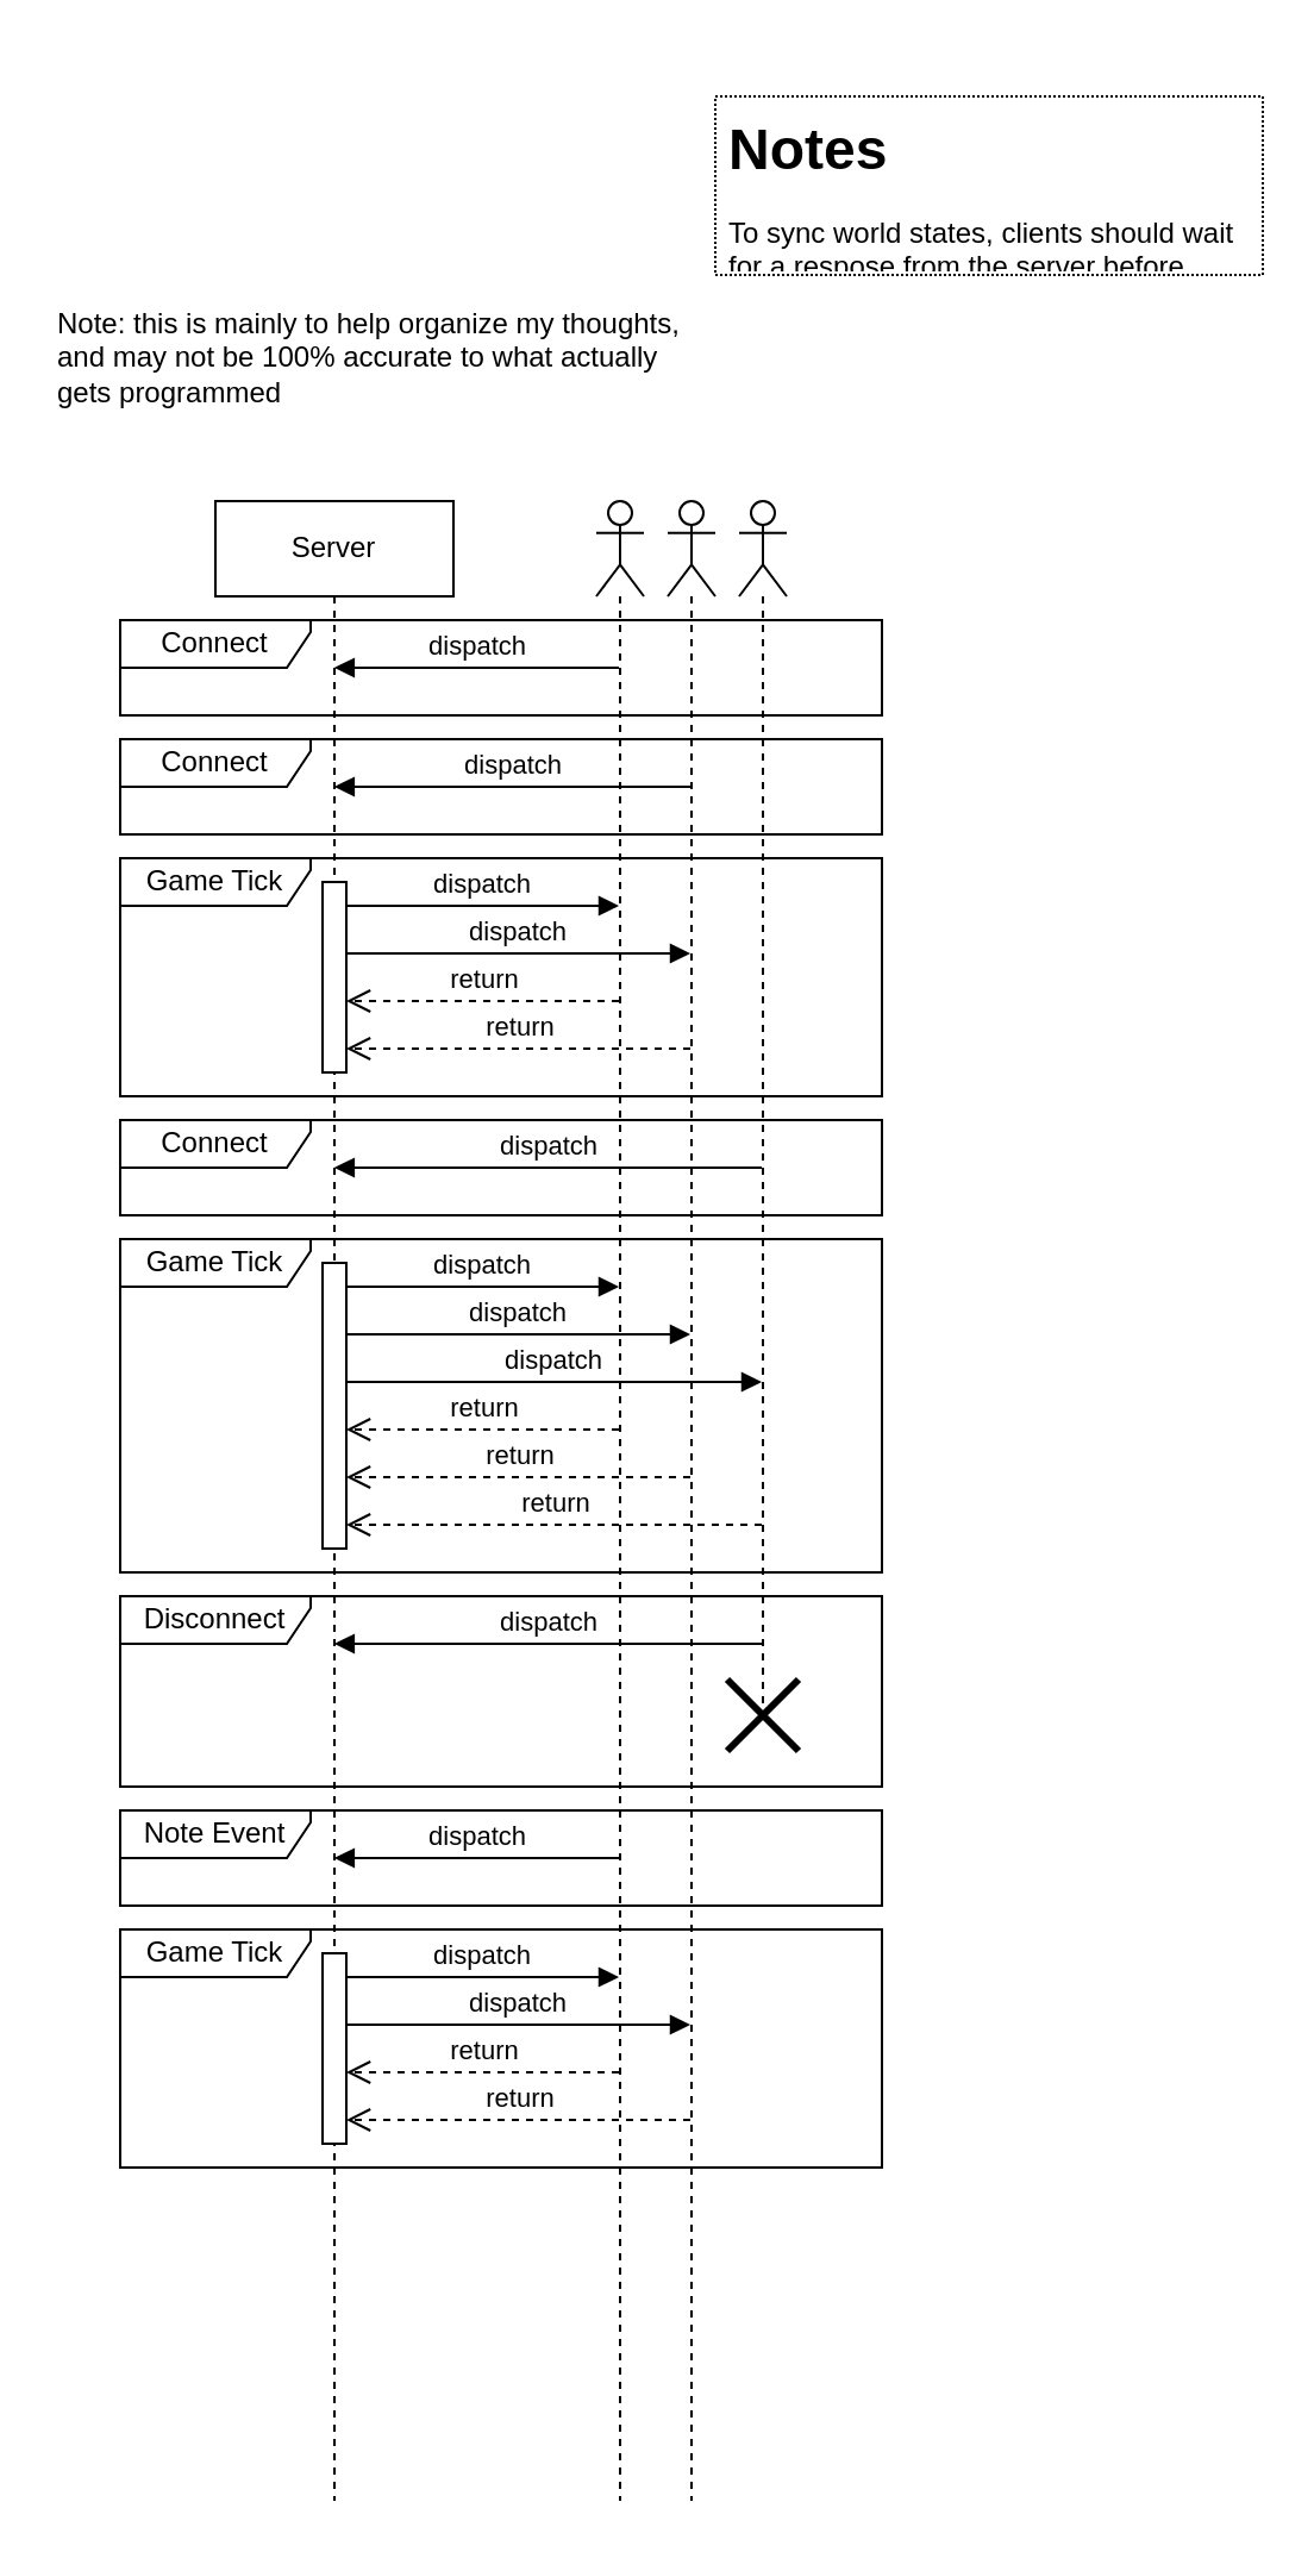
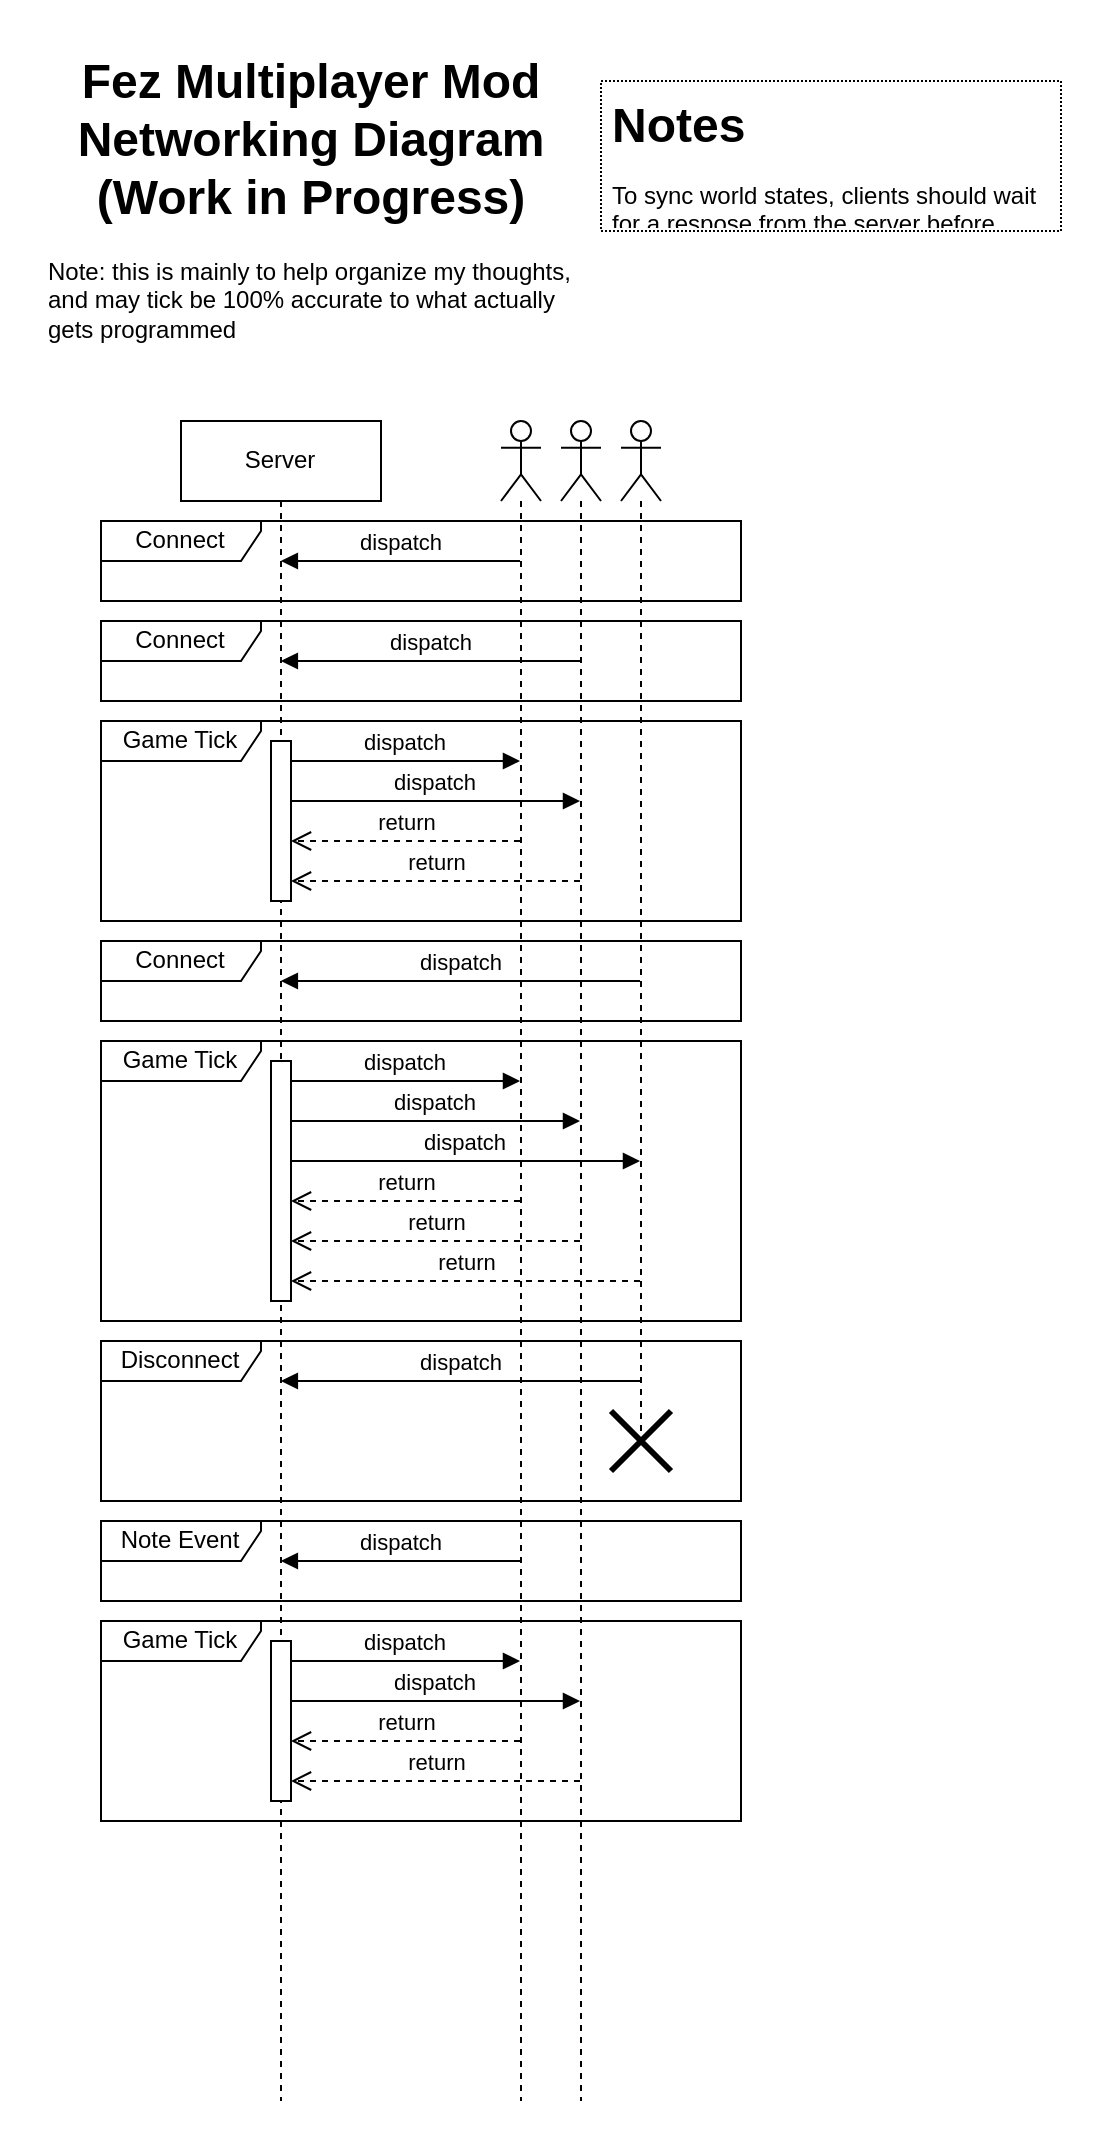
  <mxCell id="0" />
  <mxCell id="1" parent="0" />
  <mxCell id="2" value="" style="shape=umlLifeline;perimeter=lifelinePerimeter;whiteSpace=wrap;html=1;container=1;dropTarget=0;collapsible=0;recursiveResize=0;outlineConnect=0;portConstraint=eastwest;newEdgeStyle={&quot;curved&quot;:0,&quot;rounded&quot;:0};participant=umlActor;" parent="1" vertex="1"><mxGeometry x="250" y="210" width="20" height="840" as="geometry" /></mxCell>
  <mxCell id="3" value="Server" style="shape=umlLifeline;perimeter=lifelinePerimeter;whiteSpace=wrap;html=1;container=1;dropTarget=0;collapsible=0;recursiveResize=0;outlineConnect=0;portConstraint=eastwest;newEdgeStyle={&quot;curved&quot;:0,&quot;rounded&quot;:0};" parent="1" vertex="1"><mxGeometry x="90" y="210" width="100" height="840" as="geometry" /></mxCell>
  <mxCell id="4" value="dispatch" style="html=1;verticalAlign=bottom;endArrow=block;curved=0;rounded=0;" parent="1" edge="1"><mxGeometry relative="1" as="geometry"><mxPoint x="259.5" y="780" as="sourcePoint" /><mxPoint x="139.929" y="780" as="targetPoint" /></mxGeometry></mxCell>
  <mxCell id="5" value="" style="shape=umlLifeline;perimeter=lifelinePerimeter;whiteSpace=wrap;html=1;container=1;dropTarget=0;collapsible=0;recursiveResize=0;outlineConnect=0;portConstraint=eastwest;newEdgeStyle={&quot;curved&quot;:0,&quot;rounded&quot;:0};participant=umlActor;" parent="1" vertex="1"><mxGeometry x="280" y="210" width="20" height="840" as="geometry" /></mxCell>
  <mxCell id="6" value="" style="shape=umlLifeline;perimeter=lifelinePerimeter;whiteSpace=wrap;html=1;container=1;dropTarget=0;collapsible=0;recursiveResize=0;outlineConnect=0;portConstraint=eastwest;newEdgeStyle={&quot;curved&quot;:0,&quot;rounded&quot;:0};participant=umlActor;" parent="1" vertex="1"><mxGeometry x="310" y="210" width="20" height="510" as="geometry" /></mxCell>
  <mxCell id="7" value="return" style="html=1;verticalAlign=bottom;endArrow=open;dashed=1;endSize=8;curved=0;rounded=0;" parent="1" target="18" edge="1"><mxGeometry x="-0.004" relative="1" as="geometry"><mxPoint x="140.024" y="600" as="targetPoint" /><mxPoint x="259.5" y="600" as="sourcePoint" /><mxPoint as="offset" /></mxGeometry></mxCell>
  <mxCell id="8" value="dispatch" style="html=1;verticalAlign=bottom;endArrow=block;curved=0;rounded=0;" parent="1" source="18" edge="1"><mxGeometry relative="1" as="geometry"><mxPoint x="140" y="540" as="sourcePoint" /><mxPoint x="259.5" y="540" as="targetPoint" /></mxGeometry></mxCell>
  <mxCell id="9" value="dispatch" style="html=1;verticalAlign=bottom;endArrow=block;curved=0;rounded=0;" parent="1" source="18" edge="1"><mxGeometry relative="1" as="geometry"><mxPoint x="140" y="560" as="sourcePoint" /><mxPoint x="289.5" y="560" as="targetPoint" /></mxGeometry></mxCell>
  <mxCell id="10" value="dispatch" style="html=1;verticalAlign=bottom;endArrow=block;curved=0;rounded=0;" parent="1" source="18" edge="1"><mxGeometry relative="1" as="geometry"><mxPoint x="140" y="580" as="sourcePoint" /><mxPoint x="319.5" y="580" as="targetPoint" /></mxGeometry></mxCell>
  <mxCell id="11" value="return" style="html=1;verticalAlign=bottom;endArrow=open;dashed=1;endSize=8;curved=0;rounded=0;" parent="1" target="18" edge="1"><mxGeometry x="-0.004" relative="1" as="geometry"><mxPoint x="140.004" y="620" as="targetPoint" /><mxPoint x="289.5" y="620" as="sourcePoint" /><mxPoint as="offset" /></mxGeometry></mxCell>
  <mxCell id="12" value="return" style="html=1;verticalAlign=bottom;endArrow=open;dashed=1;endSize=8;curved=0;rounded=0;" parent="1" target="18" edge="1"><mxGeometry x="-0.004" relative="1" as="geometry"><mxPoint x="140.004" y="640" as="targetPoint" /><mxPoint x="319.5" y="640" as="sourcePoint" /><mxPoint as="offset" /></mxGeometry></mxCell>
  <mxCell id="13" value="Note Event" style="shape=umlFrame;whiteSpace=wrap;html=1;pointerEvents=0;width=80;height=20;" parent="1" vertex="1"><mxGeometry x="50" y="760" width="320" height="40" as="geometry" /></mxCell>
  <mxCell id="14" value="Game Tick" style="shape=umlFrame;whiteSpace=wrap;html=1;pointerEvents=0;width=80;height=20;" parent="1" vertex="1"><mxGeometry x="50" y="520" width="320" height="140" as="geometry" /></mxCell>
  <mxCell id="15" value="Disconnect" style="shape=umlFrame;whiteSpace=wrap;html=1;pointerEvents=0;width=80;height=20;" parent="1" vertex="1"><mxGeometry x="50" y="670" width="320" height="80" as="geometry" /></mxCell>
  <mxCell id="16" value="dispatch" style="html=1;verticalAlign=bottom;endArrow=block;curved=0;rounded=0;" parent="1" edge="1"><mxGeometry relative="1" as="geometry"><mxPoint x="319.5" y="690" as="sourcePoint" /><mxPoint x="139.929" y="690" as="targetPoint" /></mxGeometry></mxCell>
  <mxCell id="17" value="" style="shape=umlDestroy;whiteSpace=wrap;html=1;strokeWidth=3;targetShapes=umlLifeline;" parent="1" vertex="1"><mxGeometry x="305" y="705" width="30" height="30" as="geometry" /></mxCell>
  <mxCell id="18" value="" style="html=1;points=[[0,0,0,0,5],[0,1,0,0,-5],[1,0,0,0,5],[1,1,0,0,-5]];perimeter=orthogonalPerimeter;outlineConnect=0;targetShapes=umlLifeline;portConstraint=eastwest;newEdgeStyle={&quot;curved&quot;:0,&quot;rounded&quot;:0};" parent="1" vertex="1"><mxGeometry x="135" y="530" width="10" height="120" as="geometry" /></mxCell>
  <mxCell id="19" value="Connect" style="shape=umlFrame;whiteSpace=wrap;html=1;pointerEvents=0;width=80;height=20;" parent="1" vertex="1"><mxGeometry x="50" y="260" width="320" height="40" as="geometry" /></mxCell>
  <mxCell id="20" value="dispatch" style="html=1;verticalAlign=bottom;endArrow=block;curved=0;rounded=0;" parent="1" edge="1"><mxGeometry relative="1" as="geometry"><mxPoint x="259.5" y="280" as="sourcePoint" /><mxPoint x="139.929" y="280" as="targetPoint" /></mxGeometry></mxCell>
  <mxCell id="21" value="return" style="html=1;verticalAlign=bottom;endArrow=open;dashed=1;endSize=8;curved=0;rounded=0;" parent="1" edge="1"><mxGeometry x="-0.004" relative="1" as="geometry"><mxPoint x="145" y="420" as="targetPoint" /><mxPoint x="259.5" y="420" as="sourcePoint" /><mxPoint as="offset" /></mxGeometry></mxCell>
  <mxCell id="22" value="dispatch" style="html=1;verticalAlign=bottom;endArrow=block;curved=0;rounded=0;" parent="1" source="26" edge="1"><mxGeometry relative="1" as="geometry"><mxPoint x="140" y="380" as="sourcePoint" /><mxPoint x="259.5" y="380" as="targetPoint" /></mxGeometry></mxCell>
  <mxCell id="23" value="dispatch" style="html=1;verticalAlign=bottom;endArrow=block;curved=0;rounded=0;" parent="1" source="26" edge="1"><mxGeometry relative="1" as="geometry"><mxPoint x="140" y="400" as="sourcePoint" /><mxPoint x="289.5" y="400" as="targetPoint" /></mxGeometry></mxCell>
  <mxCell id="24" value="return" style="html=1;verticalAlign=bottom;endArrow=open;dashed=1;endSize=8;curved=0;rounded=0;" parent="1" edge="1"><mxGeometry x="-0.004" relative="1" as="geometry"><mxPoint x="145" y="440" as="targetPoint" /><mxPoint x="289.5" y="440" as="sourcePoint" /><mxPoint as="offset" /></mxGeometry></mxCell>
  <mxCell id="25" value="Game Tick" style="shape=umlFrame;whiteSpace=wrap;html=1;pointerEvents=0;width=80;height=20;" parent="1" vertex="1"><mxGeometry x="50" y="360" width="320" height="100" as="geometry" /></mxCell>
  <mxCell id="26" value="" style="html=1;points=[[0,0,0,0,5],[0,1,0,0,-5],[1,0,0,0,5],[1,1,0,0,-5]];perimeter=orthogonalPerimeter;outlineConnect=0;targetShapes=umlLifeline;portConstraint=eastwest;newEdgeStyle={&quot;curved&quot;:0,&quot;rounded&quot;:0};" parent="1" vertex="1"><mxGeometry x="135" y="370" width="10" height="80" as="geometry" /></mxCell>
  <mxCell id="27" value="Connect" style="shape=umlFrame;whiteSpace=wrap;html=1;pointerEvents=0;width=80;height=20;" parent="1" vertex="1"><mxGeometry x="50" y="310" width="320" height="40" as="geometry" /></mxCell>
  <mxCell id="28" value="dispatch" style="html=1;verticalAlign=bottom;endArrow=block;curved=0;rounded=0;" parent="1" source="5" edge="1"><mxGeometry relative="1" as="geometry"><mxPoint x="259.5" y="330" as="sourcePoint" /><mxPoint x="139.929" y="330" as="targetPoint" /></mxGeometry></mxCell>
  <mxCell id="29" value="Connect" style="shape=umlFrame;whiteSpace=wrap;html=1;pointerEvents=0;width=80;height=20;" parent="1" vertex="1"><mxGeometry x="50" y="470" width="320" height="40" as="geometry" /></mxCell>
  <mxCell id="30" value="dispatch" style="html=1;verticalAlign=bottom;endArrow=block;curved=0;rounded=0;" parent="1" source="6" edge="1"><mxGeometry relative="1" as="geometry"><mxPoint x="290" y="490" as="sourcePoint" /><mxPoint x="139.929" y="490" as="targetPoint" /></mxGeometry></mxCell>
  <mxCell id="31" value="&lt;h1 style=&quot;margin-top: 0px; line-height: 100%;&quot;&gt;Notes&lt;/h1&gt;&lt;div&gt;To sync world states, clients should wait for a respose from the server before performing the next game logic tick.&lt;/div&gt;" style="text;html=1;whiteSpace=wrap;overflow=hidden;rounded=0;fillColor=default;strokeColor=default;perimeterSpacing=0;glass=0;shadow=0;dashed=1;dashPattern=1 1;spacing=6;" parent="1" vertex="1"><mxGeometry x="300" y="40" width="230" height="75" as="geometry" /></mxCell>
  <mxCell id="32" value="return" style="html=1;verticalAlign=bottom;endArrow=open;dashed=1;endSize=8;curved=0;rounded=0;" parent="1" edge="1"><mxGeometry x="-0.004" relative="1" as="geometry"><mxPoint x="145" y="870" as="targetPoint" /><mxPoint x="259.5" y="870" as="sourcePoint" /><mxPoint as="offset" /></mxGeometry></mxCell>
  <mxCell id="33" value="dispatch" style="html=1;verticalAlign=bottom;endArrow=block;curved=0;rounded=0;" parent="1" source="37" edge="1"><mxGeometry relative="1" as="geometry"><mxPoint x="140" y="830" as="sourcePoint" /><mxPoint x="259.5" y="830" as="targetPoint" /></mxGeometry></mxCell>
  <mxCell id="34" value="dispatch" style="html=1;verticalAlign=bottom;endArrow=block;curved=0;rounded=0;" parent="1" source="37" edge="1"><mxGeometry relative="1" as="geometry"><mxPoint x="140" y="850" as="sourcePoint" /><mxPoint x="289.5" y="850" as="targetPoint" /></mxGeometry></mxCell>
  <mxCell id="35" value="return" style="html=1;verticalAlign=bottom;endArrow=open;dashed=1;endSize=8;curved=0;rounded=0;" parent="1" edge="1"><mxGeometry x="-0.004" relative="1" as="geometry"><mxPoint x="145" y="890" as="targetPoint" /><mxPoint x="289.5" y="890" as="sourcePoint" /><mxPoint as="offset" /></mxGeometry></mxCell>
  <mxCell id="36" value="Game Tick" style="shape=umlFrame;whiteSpace=wrap;html=1;pointerEvents=0;width=80;height=20;" parent="1" vertex="1"><mxGeometry x="50" y="810" width="320" height="100" as="geometry" /></mxCell>
  <mxCell id="37" value="" style="html=1;points=[[0,0,0,0,5],[0,1,0,0,-5],[1,0,0,0,5],[1,1,0,0,-5]];perimeter=orthogonalPerimeter;outlineConnect=0;targetShapes=umlLifeline;portConstraint=eastwest;newEdgeStyle={&quot;curved&quot;:0,&quot;rounded&quot;:0};" parent="1" vertex="1"><mxGeometry x="135" y="820" width="10" height="80" as="geometry" /></mxCell>
- <mxCell id="39" value="Note: this is mainly to help organize my thoughts, and may not be 100% accurate to what actually gets programmed" style="text;html=1;align=left;verticalAlign=top;whiteSpace=wrap;rounded=0;spacing=4;" parent="1" vertex="1"><mxGeometry x="20" y="120" width="270" height="70" as="geometry" /></mxCell>
+ <mxCell id="38" value="Fez Multiplayer Mod&lt;br&gt;Networking Diagram&lt;br&gt;(Work in Progress)" style="text;strokeColor=none;fillColor=none;html=1;fontSize=24;fontStyle=1;verticalAlign=middle;align=center;" parent="1" vertex="1"><mxGeometry x="20" y="20" width="270" height="100" as="geometry" /></mxCell>
+ <mxCell id="39" value="Note: this is mainly to help organize my thoughts, and may tick be 100% accurate to what actually gets programmed" style="text;html=1;align=left;verticalAlign=top;whiteSpace=wrap;rounded=0;spacing=4;" parent="1" vertex="1"><mxGeometry x="20" y="120" width="270" height="70" as="geometry" /></mxCell>
